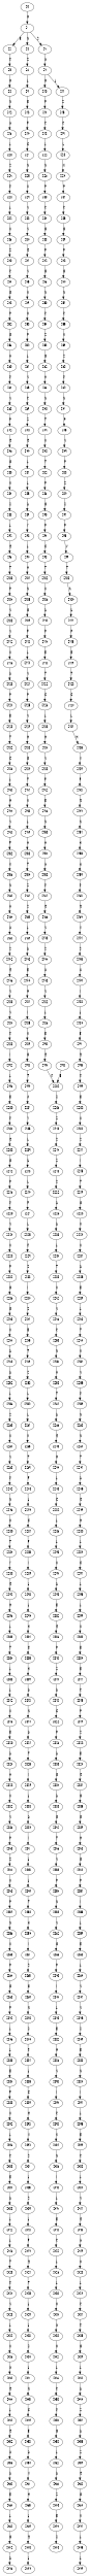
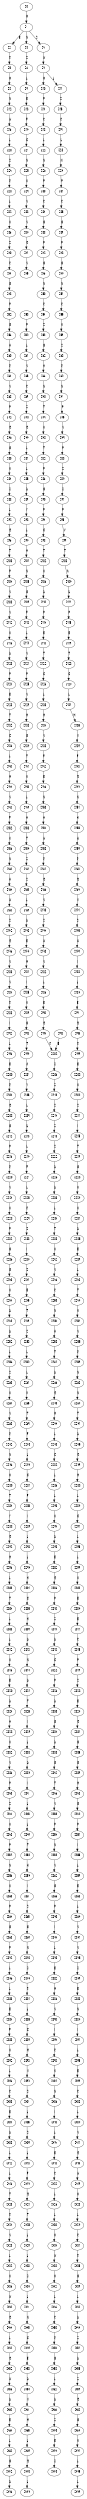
  strict digraph {
    fontname="Patrick Hand"
    node [fontname="Patrick Hand"]
    edge [fontname="Patrick Hand"]
    S0
    S1
    S2
    S3
    S4
    S5
    S6
    S7
    S8
    S9
    S10
    S11
    S12
    S13
    S14
    S15
    S16
    S17
    S18
    S19
    S20
    S21
    S22
    S23
    S24
    S25
    S26
    S27
    S28
    S29
    S30
    S31
    S32
    S33
    S34
    S35
    S36
    S37
    S38
    S39
    S40
    S41
    S42
    S43
    S44
    S45
    S46
    S47
    S48
-   S49
    S50
    S51
    S52
    S53
    S54
    S55
    S56
    S57
    S58
    S59
    S60
    S61
    S62
    S63
    S64
    S65
    S66
    S67
    S68
    S69
    S70
    S71
    S72
    S73
    S74
    S75
    S76
    S77
    S78
    S79
    S80
    S81
    S82
    S83
    S84
    S85
    S86
    S87
    S88
    S89
    S90
    S91
    S92
    S93
    S94
    S95
    S96
    S97
    S98
    S99
    S100
    S101
    S102
    S103
    S104
    S105
    S106
    S107
    S108
    S109
    S110
    S111
    S112
    S113
    S114
    S115
    S116
    S117
    S118
    S119
    S120
    S121
    S122
    S123
    S124
    S125
    S126
    S127
    S128
    S129
    S130
    S131
    S132
    S133
    S134
    S135
    S136
    S137
    S138
    S139
    S140
    S141
    S142
    S143
    S144
    S145
    S146
    S147
    S148
    S149
    S150
    S151
    S152
    S153
    S154
    S155
    S156
    S157
    S158
    S159
    S160
    S161
    S162
    S163
    S164
    S165
    S166
    S167
    S168
    S169
    S170
    S171
    S172
    S173
    S174
    S175
    S176
    S177
    S178
    S179
    S180
    S181
    S182
    S183
    S184
    S185
    S186
    S187
    S188
    S189
    S190
    S191
    S192
    S193
    S194
    S195
    S196
    S197
    S202
    S199
    S200
    S201
    S198
    S203
    S204
    S205
    S206
    S207
    S208
    S209
    S210
    S211
    S212
    S213
    S214
    S215
    S216
    S217
    S218
    S219
    S220
    S221
    S222
    S223
    S224
    S225
    S226
    S227
    S228
    S229
    S230
    S231
    S232
    S233
    S234
    S235
    S236
    S237
    S238
    S239
    S240
    S241
    S242
    S243
    S244
    S245
    S246
    S247
    S248
    S249
    S250
    S251
    S252
    S253
    S254
    S255
    S256
    S257
    S258
    S259
    S260
    S261
    S262
    S263
    S264
    S265
    S266
    S267
    S268
    S269
    S270
    S271
    S272
    S273
    S274
    S275
    S276
    S277
    S278
    S279
    S280
    S281
    S282
    S283
    S284
    S285
    S286
    S287
    S288
    S289
    S290
    S291
    S292
    S293
    S294
    S295
    S296
    S297
    S298
    S299
    S300
    S301
    S302
    S303
    S304
    S305
    S306
    S307
    S308
    S309
    S310
    S311
    S312
    S313
    S314
    S315
    S316
    S317
    S318
    S319
    S320
    S321
    S322
    S323
    S324
    S325
    S326
    S327
    S328
    S329
    S330
    S331
    S332
    S333
    S334
    S335
    S336
    S337
    S338
    S339
    S340
    S341
    S342
    S343
    S344
    S345
    S346
    S347
    S348
    S349
    S350
    S351
    S352
    S353
    S354
    S355
    S356
    S357
    S358
    S359
    S360
    S361
    S362
    S363
    S364
    S365
    S366
    S367
    S368
    S369
    S370
    S371
    S372
    S373
    S374
    S375
    S376
    S377
    S378
    S379
    S380
    S381
    S382
    S383
    S384
    S385
    S386
    S387
    S388
    S389
    S390
    S391
    S392
    S393
    S394
    S395
    S396
    S397
    S398
    S399
    S400
    S401
    S402
    S403
    S404
    S405
    S406
    S407
    S408
    S409
    S410
    S411
    S412
    S413
    S414
    S415
    S416
    S417
    S418
    S419
    S420
    S421
    S422
    S423
    S424
    S425
    S426
    S427
    S428
    S429
    S430
    S431
    S432
    S433
    S434
    S435
    S436
    S437
    S438
    S439
    S440
    S441
    S442
    S443
    S444
    S445
    S446
    S447
    S448
    S449
    S450
    S451
    S452
    S453
    S454
    S455
    S456
    S457
    S458
    S459
    S460
    S461
    S462
    S463
    S464
    S465
    S466
    S467
    S468
    S469
    S470
    S471
    S472
    S473
    S474
    S475
    S476
    S477
    S478
    S479
    S0 -> S1 [label=M]
    S1 -> S2 [label=E]
    S1 -> S3 [label=N]
    S1 -> S4 [label=S]
    S2 -> S5 [label=R]
    S3 -> S6 [label=S]
    S4 -> S7 [label=W]
    S5 -> S8 [label=M]
    S6 -> S9 [label=L]
    S7 -> S10 [label=M]
    S7 -> S11 [label=L]
    S8 -> S12 [label=N]
    S9 -> S13 [label=E]
    S10 -> S14 [label=P]
    S11 -> S15 [label=S]
    S12 -> S16 [label=W]
    S13 -> S17 [label=F]
    S14 -> S18 [label=R]
    S15 -> S19 [label=R]
    S16 -> S20 [label=L]
    S17 -> S21 [label=C]
    S18 -> S22 [label=L]
    S19 -> S23 [label=L]
    S20 -> S24 [label=S]
    S21 -> S25 [label=N]
    S22 -> S26 [label=N]
    S23 -> S27 [label=N]
    S24 -> S28 [label=R]
    S25 -> S29 [label=A]
    S26 -> S30 [label=P]
    S27 -> S31 [label=P]
    S28 -> S32 [label=L]
    S29 -> S33 [label=V]
    S30 -> S34 [label=R]
    S31 -> S35 [label=R]
    S32 -> S36 [label=A]
    S33 -> S37 [label=V]
    S34 -> S38 [label=G]
    S35 -> S39 [label=G]
    S36 -> S40 [label=S]
    S37 -> S41 [label=Q]
    S38 -> S42 [label=P]
    S39 -> S43 [label=P]
    S40 -> S44 [label=R]
    S41 -> S45 [label=V]
    S42 -> S46 [label=G]
    S43 -> S47 [label=G]
    S44 -> S48 [label=G]
-   S45 -> S49 [label=A]
    S46 -> S50 [label=N]
    S47 -> S51 [label=N]
    S48 -> S52 [label=P]
-   S49 -> S53 [label=H]
    S50 -> S54 [label=R]
    S51 -> S55 [label=R]
    S52 -> S56 [label=G]
    S53 -> S57 [label=P]
    S54 -> S58 [label=S]
    S55 -> S59 [label=A]
    S56 -> S60 [label=H]
    S57 -> S61 [label=L]
    S58 -> S62 [label=G]
    S59 -> S63 [label=S]
    S60 -> S64 [label=R]
    S61 -> S65 [label=V]
    S62 -> S66 [label=H]
    S63 -> S67 [label=R]
    S64 -> S68 [label=V]
    S65 -> S69 [label=R]
    S66 -> S70 [label=N]
    S67 -> S71 [label=N]
    S68 -> S72 [label=P]
    S69 -> S73 [label=S]
    S70 -> S74 [label=T]
    S71 -> S75 [label=P]
    S72 -> S76 [label=Q]
    S73 -> S77 [label=Q]
    S74 -> S78 [label=A]
    S75 -> S79 [label=V]
    S76 -> S80 [label=G]
    S77 -> S81 [label=L]
    S78 -> S82 [label=T]
    S79 -> S83 [label=P]
    S80 -> S84 [label=A]
    S81 -> S85 [label=L]
    S82 -> S86 [label=P]
    S83 -> S87 [label=S]
    S84 -> S88 [label=S]
    S85 -> S89 [label=D]
    S86 -> S90 [label=G]
    S87 -> S91 [label=S]
    S88 -> S92 [label=L]
    S89 -> S93 [label=Y]
    S90 -> S94 [label=P]
    S91 -> S95 [label=P]
    S92 -> S96 [label=Q]
    S93 -> S97 [label=L]
    S94 -> S98 [label=C]
    S95 -> S99 [label=V]
    S96 -> S100 [label=T]
    S97 -> S101 [label=H]
    S98 -> S102 [label=T]
    S99 -> S103 [label=T]
    S100 -> S104 [label=P]
    S101 -> S105 [label=N]
    S102 -> S106 [label=A]
    S103 -> S107 [label=A]
    S104 -> S108 [label=V]
    S105 -> S109 [label=G]
    S106 -> S110 [label=D]
    S107 -> S111 [label=D]
    S108 -> S112 [label=V]
    S109 -> S113 [label=F]
    S110 -> S114 [label=P]
    S111 -> S115 [label=P]
    S112 -> S116 [label=A]
    S113 -> S117 [label=L]
    S114 -> S118 [label=E]
    S115 -> S119 [label=E]
    S116 -> S120 [label=D]
    S117 -> S121 [label=V]
    S118 -> S122 [label=T]
    S119 -> S123 [label=T]
    S120 -> S124 [label=P]
    S121 -> S125 [label=P]
    S122 -> S126 [label=C]
    S123 -> S127 [label=C]
    S124 -> S128 [label=E]
    S125 -> S129 [label=V]
    S126 -> S130 [label=L]
    S127 -> S131 [label=L]
    S128 -> S132 [label=T]
    S129 -> S133 [label=M]
    S130 -> S134 [label=M]
    S131 -> S135 [label=M]
    S132 -> S136 [label=C]
    S133 -> S137 [label=G]
    S134 -> S138 [label=V]
    S135 -> S139 [label=V]
    S136 -> S140 [label=L]
    S137 -> S141 [label=T]
    S138 -> S142 [label=F]
    S139 -> S143 [label=F]
    S140 -> S144 [label=M]
    S141 -> S145 [label=A]
    S142 -> S146 [label=E]
    S143 -> S147 [label=Q]
    S144 -> S148 [label=V]
    S145 -> S149 [label=L]
    S146 -> S150 [label=N]
    S147 -> S151 [label=N]
    S148 -> S152 [label=F]
    S149 -> S153 [label=H]
    S150 -> S154 [label=H]
    S151 -> S155 [label=H]
    S152 -> S156 [label=K]
    S153 -> S157 [label=T]
    S154 -> S158 [label=W]
    S155 -> S159 [label=W]
    S156 -> S160 [label=N]
    S157 -> S161 [label=S]
    S158 -> S162 [label=R]
    S159 -> S163 [label=R]
    S160 -> S164 [label=H]
    S161 -> S165 [label=S]
    S162 -> S166 [label=Q]
    S163 -> S167 [label=Q]
    S164 -> S168 [label=W]
    S165 -> S169 [label=L]
    S166 -> S170 [label=V]
    S167 -> S171 [label=V]
    S168 -> S172 [label=S]
    S169 -> S173 [label=D]
    S170 -> S174 [label=S]
    S171 -> S175 [label=S]
    S172 -> S176 [label=Q]
    S173 -> S177 [label=E]
    S174 -> S178 [label=W]
    S175 -> S179 [label=W]
    S176 -> S180 [label=V]
    S177 -> S181 [label=M]
    S178 -> S182 [label=V]
    S179 -> S183 [label=I]
    S180 -> S184 [label=V]
    S181 -> S185 [label=I]
    S182 -> S186 [label=L]
    S183 -> S187 [label=L]
    S184 -> S188 [label=R]
    S185 -> S189 [label=A]
    S186 -> S190 [label=E]
    S187 -> S191 [label=E]
    S188 -> S192 [label=I]
    S189 -> S193 [label=G]
    S190 -> S194 [label=Q]
    S191 -> S195 [label=Q]
    S192 -> S196 [label=L]
    S193 -> S197 [label=T]
    S194 -> S202 [label=R]
    S195 -> S199 [label=R]
    S196 -> S200 [label=E]
    S197 -> S201 [label=A]
    S202 -> S206 [label=S]
    S199 -> S203 [label=E]
    S200 -> S204 [label=R]
    S201 -> S205 [label=Y]
    S198 -> S202 [label=E]
    S203 -> S207 [label=A]
    S204 -> S208 [label=Q]
    S205 -> S209 [label=L]
    S206 -> S210 [label=S]
    S207 -> S211 [label=S]
    S208 -> S212 [label=G]
    S209 -> S213 [label=D]
    S210 -> S214 [label=S]
    S211 -> S215 [label=I]
    S212 -> S216 [label=P]
    S213 -> S217 [label=L]
    S214 -> S218 [label=S]
    S215 -> S219 [label=T]
    S216 -> S220 [label=R]
    S217 -> S221 [label=F]
    S218 -> S222 [label=S]
    S219 -> S223 [label=G]
    S220 -> S224 [label=V]
    S221 -> S225 [label=L]
    S222 -> S226 [label=D]
    S223 -> S227 [label=A]
    S224 -> S228 [label=A]
    S225 -> S229 [label=R]
    S226 -> S230 [label=D]
    S227 -> S231 [label=A]
    S228 -> S232 [label=P]
    S229 -> S233 [label=S]
    S230 -> S234 [label=L]
    S231 -> S235 [label=D]
    S232 -> S236 [label=G]
    S233 -> S237 [label=I]
    S234 -> S238 [label=T]
    S235 -> S239 [label=E]
    S236 -> S240 [label=G]
    S237 -> S241 [label=S]
    S238 -> S242 [label=A]
    S239 -> S243 [label=L]
    S240 -> S244 [label=A]
    S241 -> S245 [label=E]
    S242 -> S246 [label=V]
    S243 -> S247 [label=T]
    S244 -> S248 [label=D]
    S245 -> S249 [label=T]
    S246 -> S250 [label=R]
    S247 -> S251 [label=A]
    S248 -> S252 [label=D]
    S249 -> S253 [label=S]
    S250 -> S254 [label=N]
    S251 -> S255 [label=V]
    S252 -> S256 [label=L]
    S253 -> S257 [label=L]
    S254 -> S258 [label=H]
    S255 -> S259 [label=R]
    S256 -> S260 [label=S]
    S257 -> S261 [label=L]
    S258 -> S262 [label=T]
    S259 -> S263 [label=N]
    S260 -> S264 [label=A]
    S261 -> S265 [label=K]
    S262 -> S266 [label=D]
    S263 -> S267 [label=N]
    S264 -> S268 [label=V]
    S265 -> S269 [label=T]
    S266 -> S270 [label=Q]
    S267 -> S271 [label=T]
    S268 -> S272 [label=R]
    S269 -> S273 [label=F]
    S270 -> S274 [label=M]
    S271 -> S275 [label=D]
    S272 -> S276 [label=N]
    S273 -> S277 [label=L]
    S274 -> S278 [label=L]
    S275 -> S279 [label=Q]
    S276 -> S280 [label=H]
    S277 -> S281 [label=C]
    S278 -> S282 [label=C]
    S279 -> S283 [label=M]
    S280 -> S284 [label=T]
    S281 -> S285 [label=F]
    S282 -> S286 [label=L]
    S283 -> S287 [label=L]
    S284 -> S288 [label=Y]
    S285 -> S289 [label=I]
    S286 -> S290 [label=L]
    S287 -> S291 [label=C]
    S288 -> S292 [label=Q]
    S289 -> S293 [label=L]
    S290 -> S294 [label=A]
    S291 -> S295 [label=L]
    S292 -> S296 [label=M]
    S293 -> S297 [label=L]
    S294 -> S298 [label=D]
    S295 -> S299 [label=L]
    S296 -> S300 [label=L]
    S297 -> S301 [label=H]
    S298 -> S302 [label=E]
    S299 -> S303 [label=A]
    S300 -> S304 [label=T]
    S301 -> S305 [label=C]
    S302 -> S306 [label=Q]
    S303 -> S307 [label=E]
    S304 -> S308 [label=L]
    S305 -> S309 [label=H]
    S306 -> S310 [label=P]
    S307 -> S311 [label=E]
    S308 -> S312 [label=L]
    S309 -> S313 [label=D]
    S310 -> S314 [label=S]
    S311 -> S315 [label=R]
    S312 -> S316 [label=A]
    S313 -> S317 [label=N]
    S314 -> S318 [label=D]
    S315 -> S319 [label=P]
    S316 -> S320 [label=E]
    S317 -> S321 [label=D]
    S318 -> S322 [label=C]
    S319 -> S323 [label=S]
    S320 -> S324 [label=D]
    S321 -> S325 [label=T]
    S322 -> S326 [label=P]
    S323 -> S327 [label=E]
    S324 -> S328 [label=H]
    S325 -> S329 [label=I]
    S326 -> S330 [label=D]
    S327 -> S331 [label=Q]
    S328 -> S332 [label=A]
    S329 -> S333 [label=L]
    S330 -> S334 [label=G]
    S331 -> S335 [label=G]
    S332 -> S336 [label=V]
    S333 -> S337 [label=D]
    S334 -> S338 [label=D]
    S335 -> S339 [label=G]
    S336 -> S340 [label=P]
    S337 -> S341 [label=I]
    S338 -> S342 [label=G]
    S339 -> S343 [label=M]
    S340 -> S344 [label=S]
    S341 -> S345 [label=L]
    S342 -> S346 [label=T]
    S343 -> S347 [label=G]
    S344 -> S348 [label=A]
    S345 -> S349 [label=L]
    S346 -> S350 [label=V]
    S347 -> S351 [label=P]
    S348 -> S352 [label=P]
    S349 -> S353 [label=T]
    S350 -> S354 [label=P]
    S351 -> S355 [label=I]
    S352 -> S356 [label=N]
    S353 -> S357 [label=H]
    S354 -> S358 [label=N]
    S355 -> S359 [label=L]
    S356 -> S360 [label=A]
    S357 -> S361 [label=I]
    S358 -> S362 [label=V]
    S359 -> S363 [label=E]
    S360 -> S364 [label=P]
    S361 -> S365 [label=S]
    S362 -> S366 [label=G]
    S363 -> S367 [label=L]
    S364 -> S368 [label=G]
    S365 -> S369 [label=G]
    S366 -> S370 [label=P]
    S367 -> S371 [label=V]
    S368 -> S372 [label=P]
    S369 -> S373 [label=N]
    S370 -> S374 [label=I]
    S371 -> S375 [label=V]
    S372 -> S376 [label=L]
    S373 -> S377 [label=S]
    S374 -> S378 [label=L]
    S375 -> S379 [label=S]
    S376 -> S380 [label=L]
    S377 -> S381 [label=R]
    S378 -> S382 [label=E]
    S379 -> S383 [label=E]
    S380 -> S384 [label=E]
    S381 -> S385 [label=L]
    S382 -> S386 [label=M]
    S383 -> S387 [label=N]
    S384 -> S388 [label=F]
    S385 -> S389 [label=C]
    S386 -> S390 [label=V]
    S387 -> S391 [label=I]
    S388 -> S392 [label=A]
    S389 -> S393 [label=M]
    S390 -> S394 [label=I]
    S391 -> S395 [label=L]
    S392 -> S396 [label=L]
    S393 -> S397 [label=V]
    S394 -> S398 [label=R]
    S395 -> S399 [label=E]
    S396 -> S400 [label=R]
    S397 -> S401 [label=S]
    S398 -> S402 [label=K]
    S399 -> S403 [label=R]
    S400 -> S404 [label=E]
    S401 -> S405 [label=L]
    S402 -> S406 [label=N]
    S403 -> S407 [label=L]
    S404 -> S408 [label=D]
    S405 -> S409 [label=S]
    S406 -> S410 [label=I]
    S407 -> S411 [label=V]
    S408 -> S412 [label=L]
    S409 -> S413 [label=L]
    S410 -> S414 [label=L]
    S411 -> S415 [label=Q]
    S412 -> S416 [label=L]
    S413 -> S417 [label=F]
    S414 -> S418 [label=E]
    S415 -> S419 [label=W]
    S416 -> S420 [label=T]
    S417 -> S421 [label=Q]
    S418 -> S422 [label=R]
    S419 -> S423 [label=H]
    S420 -> S424 [label=R]
    S421 -> S425 [label=T]
    S422 -> S426 [label=L]
    S423 -> S427 [label=L]
    S424 -> S428 [label=V]
    S425 -> S429 [label=L]
    S426 -> S430 [label=L]
    S427 -> S431 [label=R]
    S428 -> S432 [label=L]
    S429 -> S433 [label=L]
    S430 -> S434 [label=H]
    S431 -> S435 [label=R]
    S432 -> S436 [label=A]
    S433 -> S437 [label=S]
    S434 -> S438 [label=W]
    S435 -> S439 [label=G]
    S436 -> S440 [label=W]
    S437 -> S441 [label=L]
    S438 -> S442 [label=H]
    S439 -> S443 [label=L]
    S440 -> S444 [label=Q]
    S441 -> S445 [label=N]
    S442 -> S446 [label=L]
    S443 -> S447 [label=D]
    S444 -> S448 [label=L]
    S445 -> S449 [label=C]
    S446 -> S450 [label=R]
    S447 -> S451 [label=S]
    S448 -> S452 [label=Q]
    S449 -> S453 [label=E]
    S450 -> S454 [label=R]
    S451 -> S455 [label=D]
    S452 -> S456 [label=W]
    S453 -> S457 [label=D]
    S454 -> S458 [label=G]
    S455 -> S459 [label=S]
    S456 -> S460 [label=D]
    S457 -> S461 [label=V]
    S458 -> S462 [label=L]
    S459 -> S463 [label=Q]
    S460 -> S464 [label=E]
    S461 -> S465 [label=M]
    S462 -> S466 [label=D]
    S463 -> S467 [label=G]
    S464 -> S468 [label=L]
    S465 -> S469 [label=L]
    S466 -> S470 [label=S]
    S467 -> S471 [label=A]
    S468 -> S472 [label=G]
    S469 -> S473 [label=Q]
    S470 -> S474 [label=E]
    S471 -> S475 [label=L]
    S472 -> S476 [label=D]
    S473 -> S477 [label=L]
    S474 -> S478 [label=S]
    S475 -> S479 [label=L]
  }
